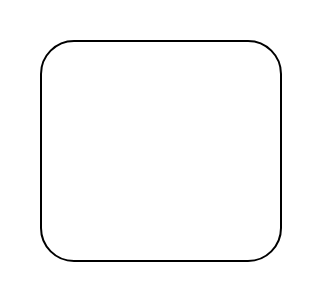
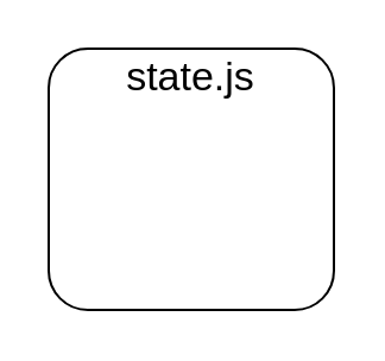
  <mxCell id="0" />
  <mxCell id="1" parent="0" />
  <mxCell id="2" value="" style="rounded=1;whiteSpace=wrap;html=1;" vertex="1" parent="1"><mxGeometry x="20" y="20" width="120" height="110" as="geometry" /></mxCell>
+ <mxCell id="3" value="&lt;font style=&quot;font-size: 17px&quot;&gt;&lt;br&gt;state.js&lt;br&gt;&lt;/font&gt;&lt;br&gt;" style="text;html=1;strokeColor=none;fillColor=none;align=center;verticalAlign=middle;whiteSpace=wrap;rounded=0;" vertex="1" parent="1"><mxGeometry x="25" y="20" width="110" height="20" as="geometry" /></mxCell>
